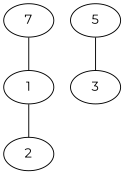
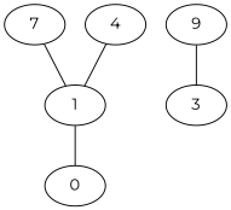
  graph {
    fontname=Montserrat
    node [fontname=Montserrat]
    edge [fontname=Montserrat]
-   n1 [label=2]
+   n1 [label=0]
    n2 [label=1]
    n3 [label=7]
    n4 [label=3]
-   n6 [label=5]
+   n5 [label=4]
+   n6 [label=9]
    n2 -- n1
    n3 -- n2
+   n5 -- n2
    n6 -- n4
  }
